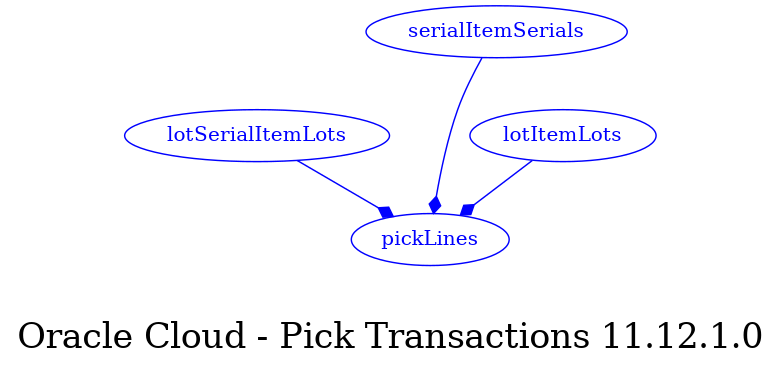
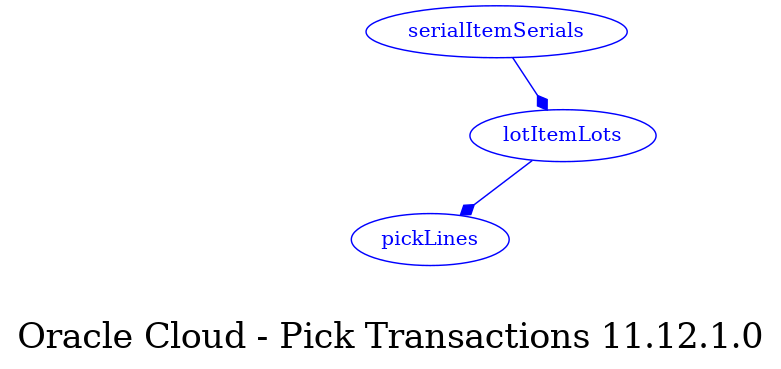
  digraph {
    fontsize=24
    label="Oracle Cloud - Pick Transactions 11.12.1.0"
    splines=true
    node [color=blue fontcolor=blue shape=ellipse]
    edge [arrowhead=diamond arrowtail=none color=blue fontcolor=blue]
-   lotSerialItemLots
    pickLines
    serialItemSerials
    lotItemLots
-   lotSerialItemLots -> pickLines
-   serialItemSerials -> pickLines
+   serialItemSerials -> lotItemLots
    lotItemLots -> pickLines
  }
